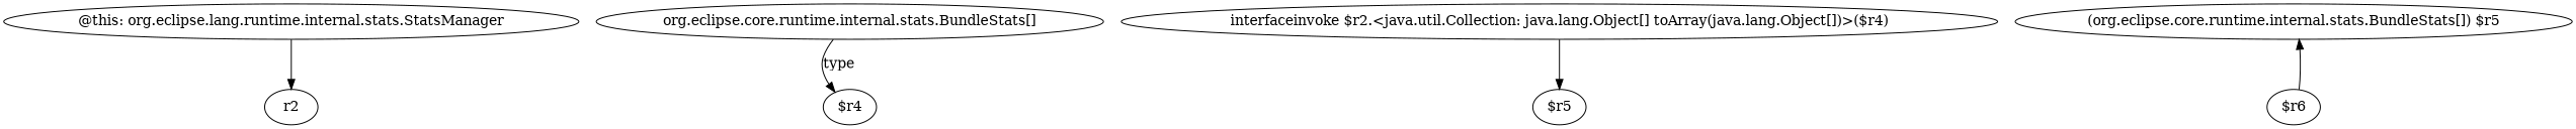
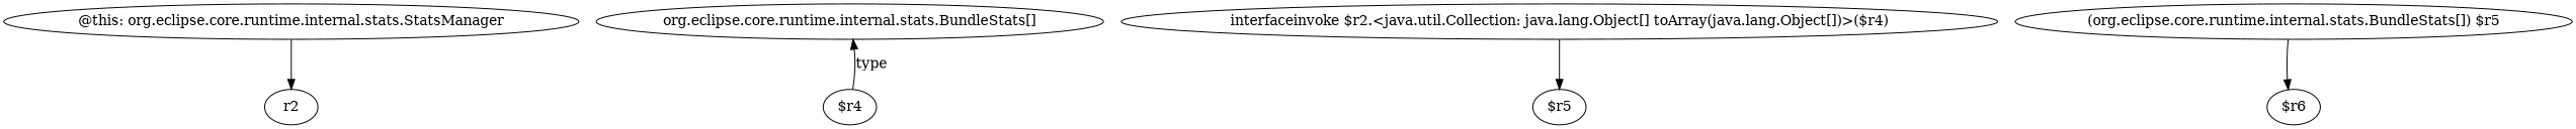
  digraph {
-   n1 [label="@this: org.eclipse.lang.runtime.internal.stats.StatsManager"]
+   n1 [label="@this: org.eclipse.core.runtime.internal.stats.StatsManager"]
    n2 [label=r2]
    n3 [label="org.eclipse.core.runtime.internal.stats.BundleStats[]"]
    n4 [label="$r4"]
    n5 [label="interfaceinvoke $r2.<java.util.Collection: java.lang.Object[] toArray(java.lang.Object[])>($r4)"]
    n6 [label="$r5"]
    n7 [label="(org.eclipse.core.runtime.internal.stats.BundleStats[]) $r5"]
    n8 [label="$r6"]
    n1 -> n2
-   n3 -> n4 [label=type]
+   n4 -> n3 [label=type]
    n5 -> n6
-   n8 -> n7
+   n7 -> n8
  }
